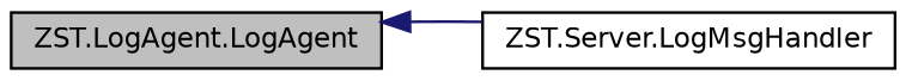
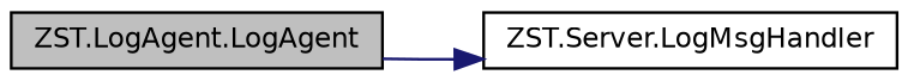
  digraph {
    rankdir=LR
    node [color=black fontname=Helvetica fontsize=10 shape=record style=filled]
    n1 [fillcolor=grey75 fontcolor=black height=0.2 label="ZST.LogAgent.LogAgent" width=0.4]
    n2 [fillcolor=white height=0.2 label="ZST.Server.LogMsgHandler" width=0.4]
-   n2 -> n1 [color=midnightblue fontname=Helvetica fontsize=10 labelfontname=Helvetica labelfontsize=10 style=solid]
+   n1 -> n2 [color=midnightblue fontname=Helvetica fontsize=10 labelfontname=Helvetica labelfontsize=10 style=solid]
  }
